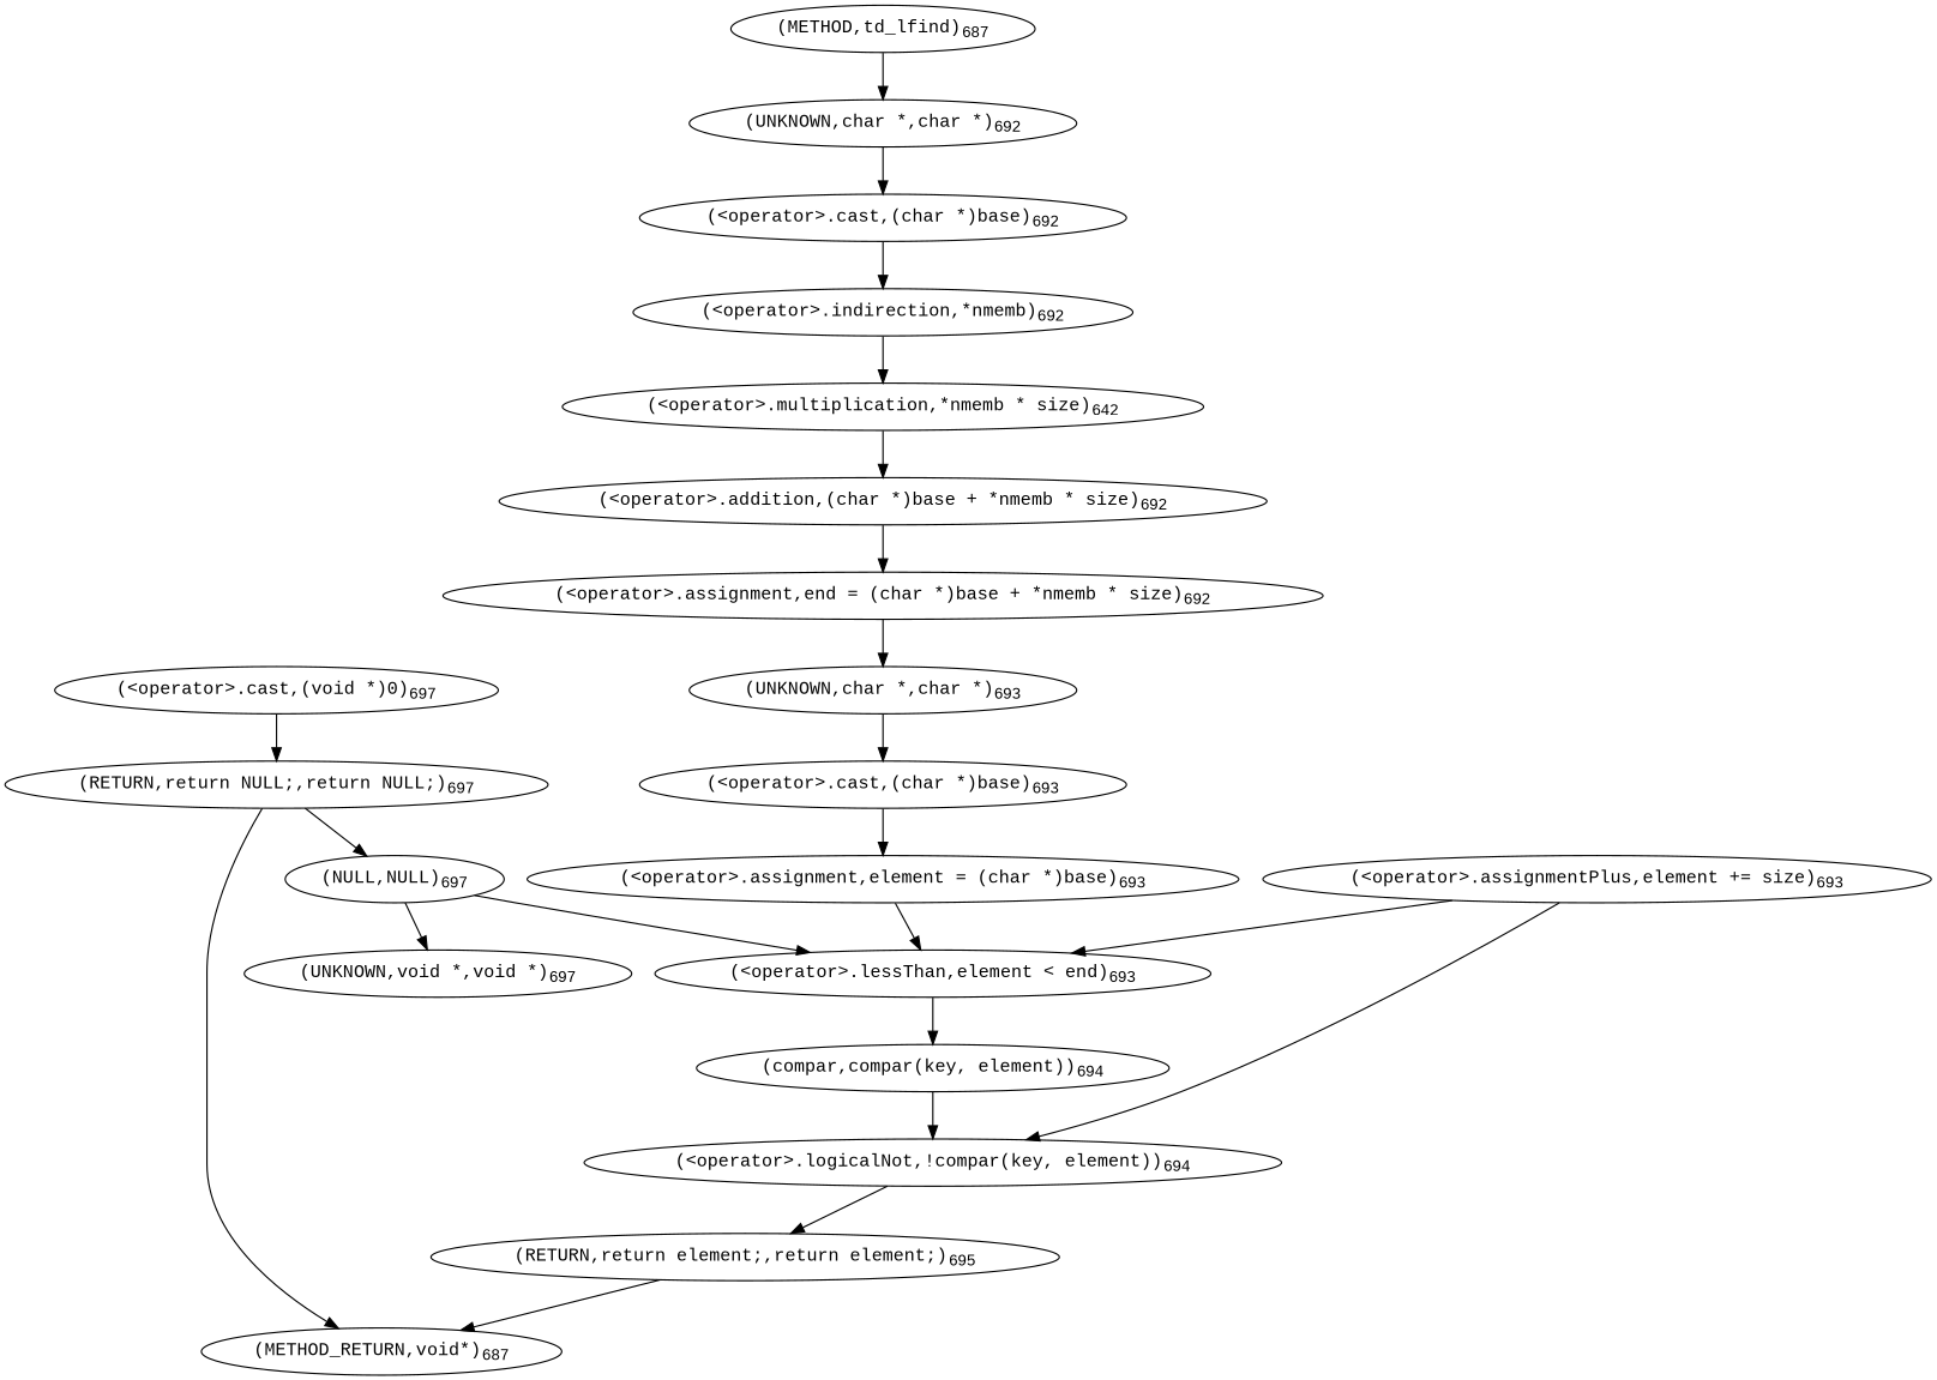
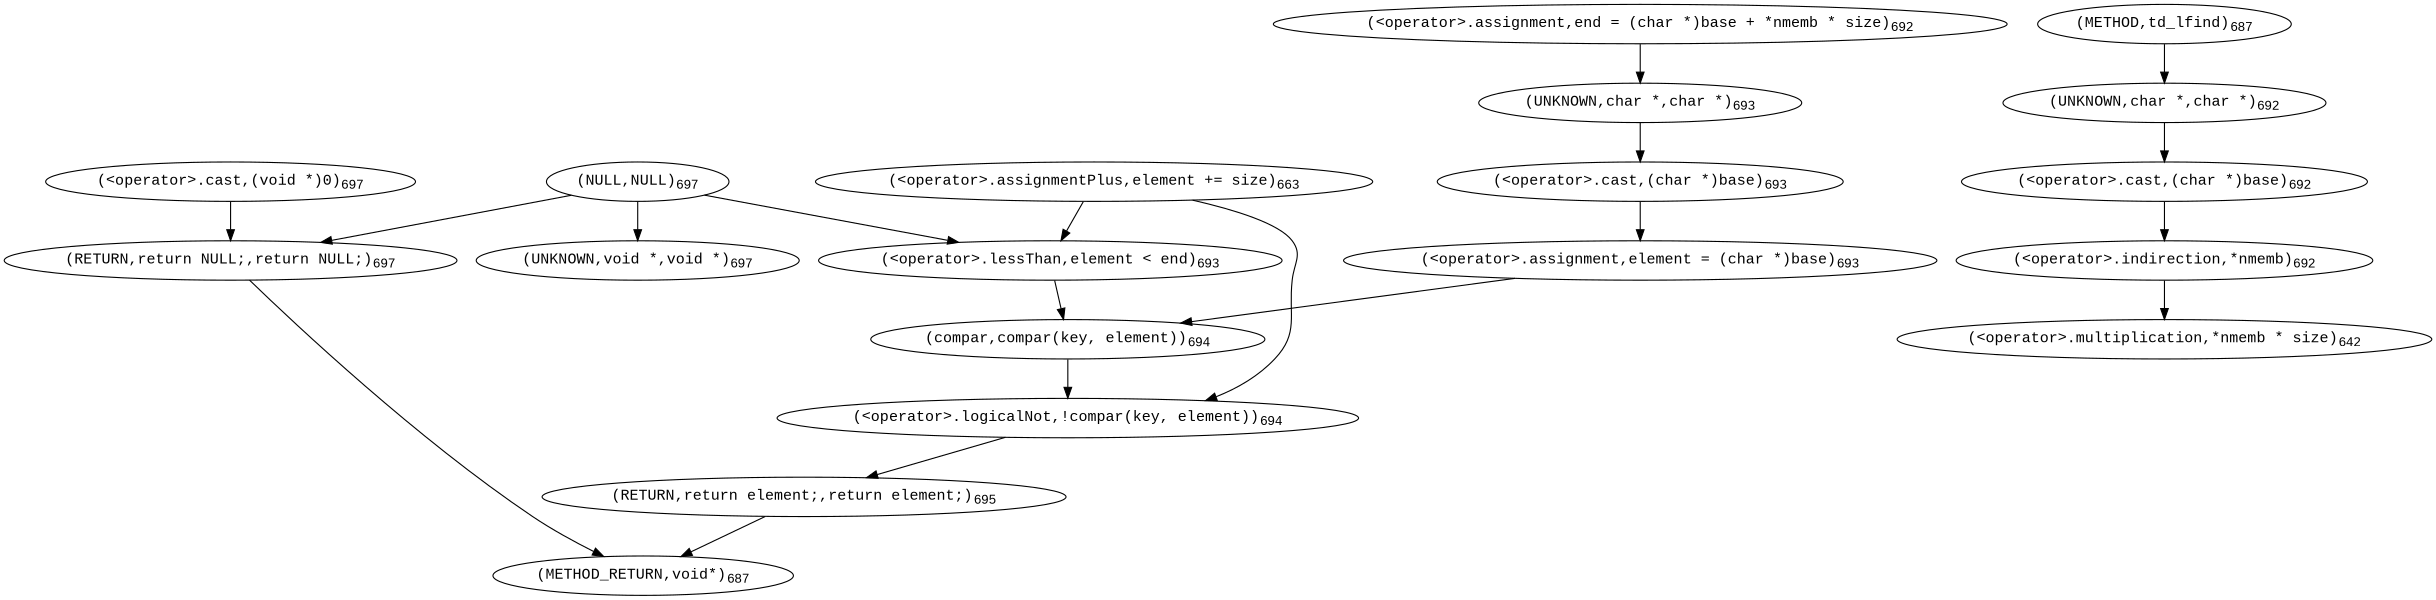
  digraph {
    fontname="Liberation Mono"
    node [fontname="Liberation Mono"]
    edge [fontname="Liberation Mono"]
    n1 [label=<(&lt;operator&gt;.assignment,end = (char *)base + *nmemb * size)<SUB>692</SUB>>]
    n2 [label=<(UNKNOWN,char *,char *)<SUB>693</SUB>>]
    n3 [label=<(&lt;operator&gt;.cast,(char *)base)<SUB>693</SUB>>]
    n4 [label=<(RETURN,return NULL;,return NULL;)<SUB>697</SUB>>]
    n5 [label=<(METHOD_RETURN,void*)<SUB>687</SUB>>]
-   n6 [label=<(&lt;operator&gt;.addition,(char *)base + *nmemb * size)<SUB>692</SUB>>]
    n7 [label=<(&lt;operator&gt;.lessThan,element &lt; end)<SUB>693</SUB>>]
    n8 [label=<(compar,compar(key, element))<SUB>694</SUB>>]
    n9 [label=<(NULL,NULL)<SUB>697</SUB>>]
    n10 [label=<(UNKNOWN,void *,void *)<SUB>697</SUB>>]
    n11 [label=<(&lt;operator&gt;.logicalNot,!compar(key, element))<SUB>694</SUB>>]
-   n12 [label=<(&lt;operator&gt;.assignmentPlus,element += size)<SUB>693</SUB>>]
+   n12 [label=<(&lt;operator&gt;.assignmentPlus,element += size)<SUB>663</SUB>>]
    n13 [label=<(&lt;operator&gt;.cast,(char *)base)<SUB>692</SUB>>]
    n14 [label=<(&lt;operator&gt;.indirection,*nmemb)<SUB>692</SUB>>]
    n15 [label=<(&lt;operator&gt;.multiplication,*nmemb * size)<SUB>642</SUB>>]
    n16 [label=<(&lt;operator&gt;.assignment,element = (char *)base)<SUB>693</SUB>>]
    n17 [label=<(RETURN,return element;,return element;)<SUB>695</SUB>>]
    n18 [label=<(UNKNOWN,char *,char *)<SUB>692</SUB>>]
    n19 [label=<(&lt;operator&gt;.cast,(void *)0)<SUB>697</SUB>>]
    n20 [label=<(METHOD,td_lfind)<SUB>687</SUB>>]
    n1 -> n2
    n2 -> n3
    n3 -> n16
    n4 -> n5
-   n6 -> n1
    n7 -> n8
    n8 -> n11
-   n4 -> n9
+   n9 -> n4
    n9 -> n7
    n9 -> n10
    n11 -> n17
    n12 -> n7
    n12 -> n11
    n13 -> n14
    n14 -> n15
-   n15 -> n6
-   n16 -> n7
+   n16 -> n8
    n17 -> n5
    n18 -> n13
    n19 -> n4
    n20 -> n18
  }
